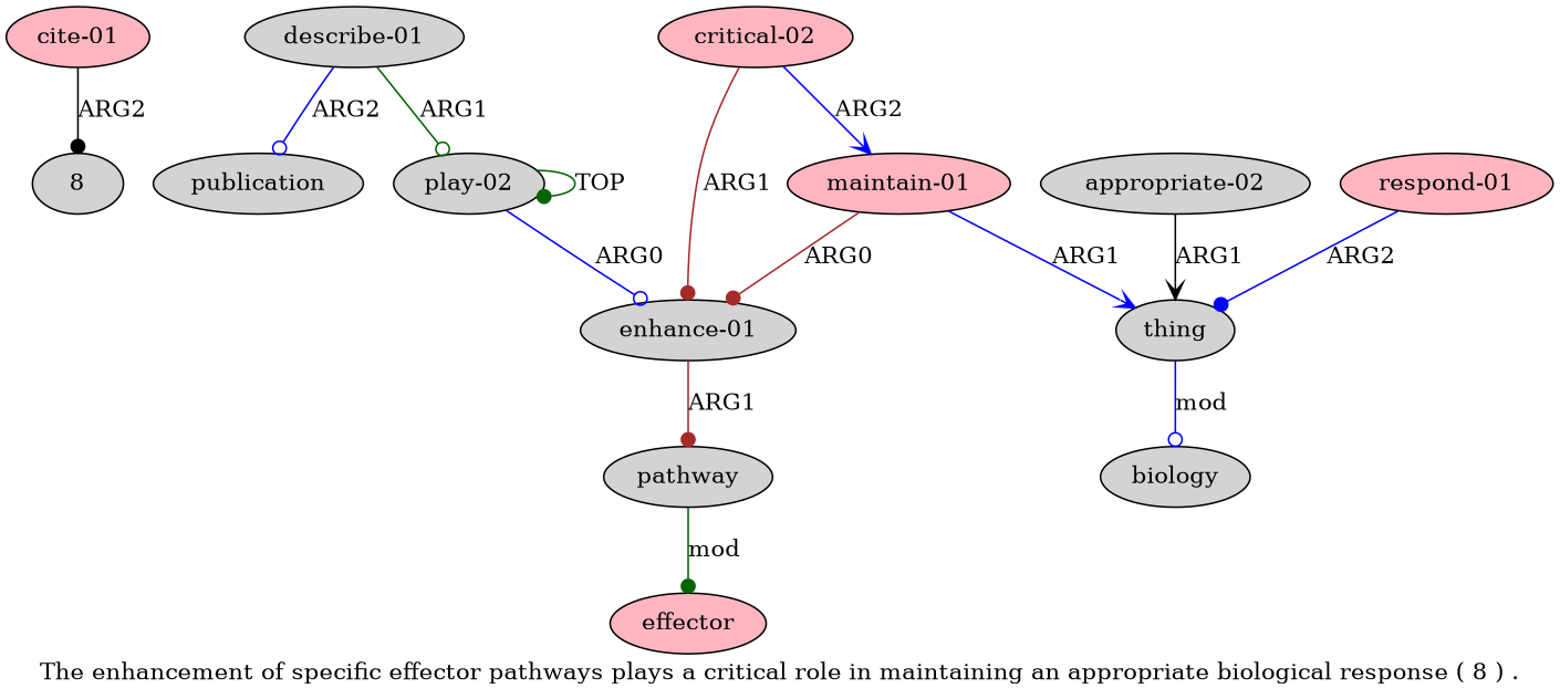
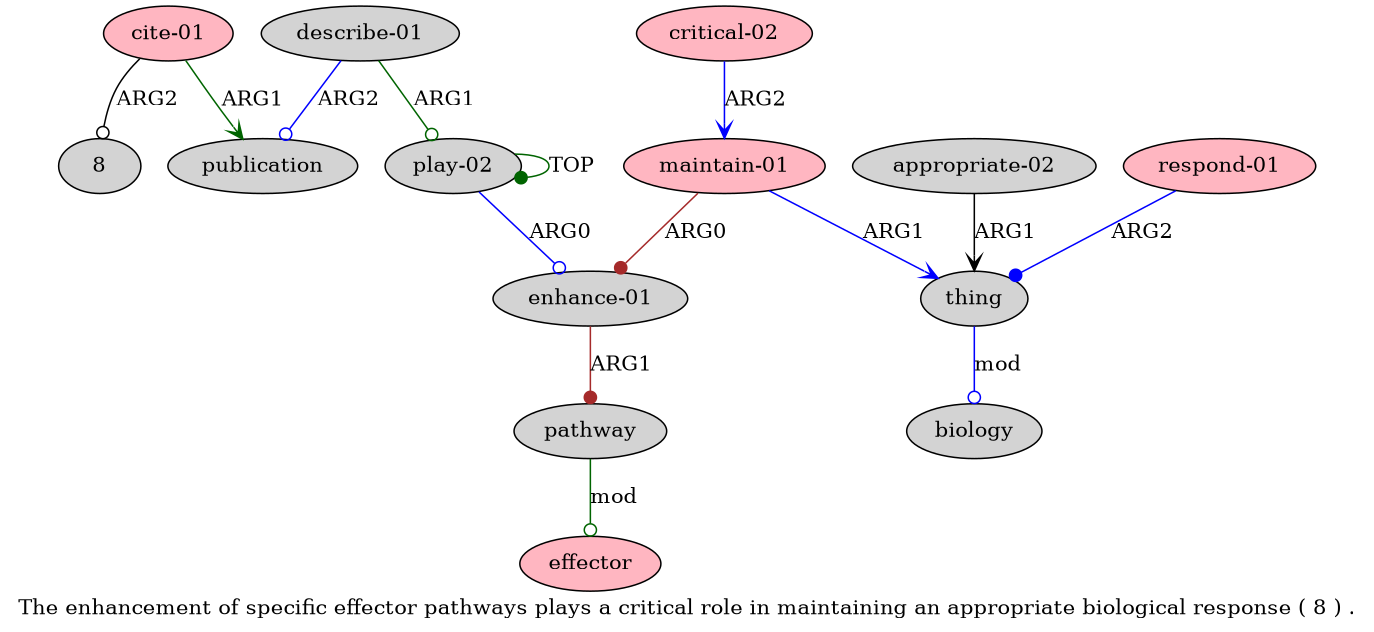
  digraph {
    label="The enhancement of specific effector pathways plays a critical role in maintaining an appropriate biological response ( 8 ) ."
    node [color=black fillcolor=lightgrey style=filled]
    edge [arrowhead=dot color=blue gold_label=ARG1 test_label=ARG1]
    n1 [fillcolor=lightpink gold_ind=14 gold_label="cite-01" label="cite-01" test_ind=14 test_label="cite-01"]
    n2 [gold_ind=13 gold_label=publication label=publication test_ind=13 test_label=publication]
    n3 [gold_ind=-1 gold_label=8 label=8 test_ind=-1 test_label=8]
    n4 [gold_ind=11 gold_label="appropriate-02" label="appropriate-02" test_ind=11 test_label="appropriate-02"]
    n5 [gold_ind=8 gold_label=thing label=thing test_ind=8 test_label=thing]
    n6 [gold_ind=10 gold_label=biology label=biology test_ind=10 test_label=biology]
    n7 [gold_ind=12 gold_label="describe-01" label="describe-01" test_ind=12 test_label="describe-01"]
    n8 [gold_ind=0 gold_label="play-02" label="play-02" test_ind=0 test_label="play-02"]
    n9 [gold_ind=1 gold_label="enhance-01" label="enhance-01" test_ind=1 test_label="enhance-01"]
    n10 [gold_ind=2 gold_label=pathway label=pathway test_ind=2 test_label=pathway]
    n11 [fillcolor=lightpink gold_ind=3 gold_label=effector label=effector test_ind=3 test_label=effector]
    n12 [fillcolor=lightpink gold_ind=7 gold_label="maintain-01" label="maintain-01" test_ind=7 test_label="maintain-01"]
    n13 [fillcolor=lightpink gold_ind=6 gold_label="critical-02" label="critical-02" test_ind=6 test_label="critical-02"]
    n14 [fillcolor=lightpink gold_ind=9 gold_label="respond-01" label="respond-01" test_ind=9 test_label="respond-01"]
-   n1 -> n3 [color=black gold_label=ARG2 label=ARG2 test_label=ARG2]
+   n1 -> n2 [arrowhead=vee color=darkgreen label=ARG1]
+   n1 -> n3 [arrowhead=odot color=black gold_label=ARG2 label=ARG2 test_label=ARG2]
    n4 -> n5 [arrowhead=vee color=black label=ARG1]
    n5 -> n6 [arrowhead=odot gold_label=mod label=mod test_label=mod]
    n7 -> n2 [arrowhead=odot gold_label=ARG2 label=ARG2 test_label=ARG2]
    n7 -> n8 [arrowhead=odot color=darkgreen label=ARG1]
    n8 -> n8 [color=darkgreen gold_label=TOP label=TOP test_label=TOP]
    n8 -> n9 [arrowhead=odot gold_label=ARG0 label=ARG0 test_label=ARG0]
    n9 -> n10 [color=brown label=ARG1]
-   n10 -> n11 [color=darkgreen gold_label=mod label=mod test_label=mod]
+   n10 -> n11 [arrowhead=odot color=darkgreen gold_label=mod label=mod test_label=mod]
    n12 -> n5 [arrowhead=vee label=ARG1]
    n12 -> n9 [color=brown gold_label=ARG0 label=ARG0 test_label=ARG0]
-   n13 -> n9 [color=brown label=ARG1]
    n13 -> n12 [arrowhead=vee gold_label=ARG2 label=ARG2 test_label=ARG2]
    n14 -> n5 [gold_label=ARG2 label=ARG2 test_label=ARG2]
  }
